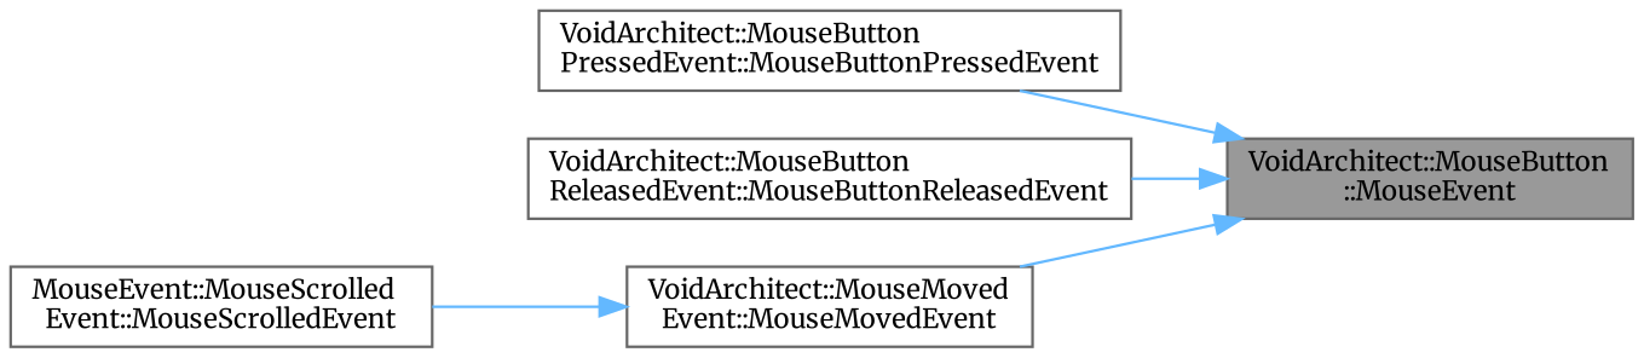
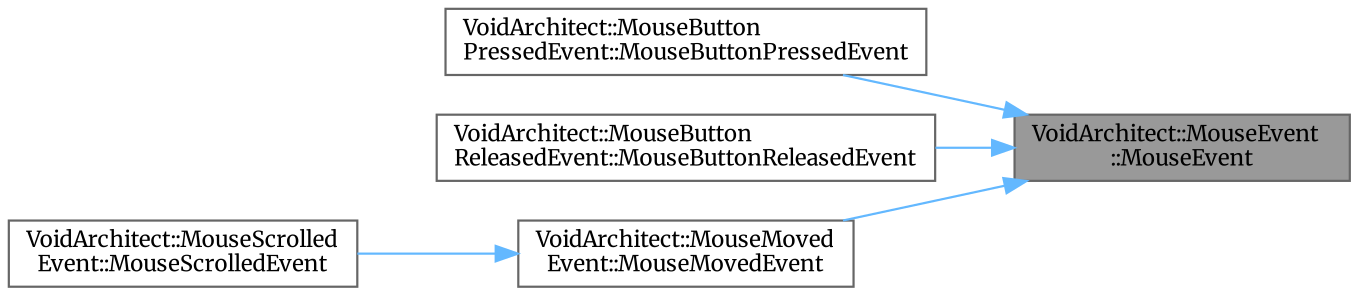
  digraph {
    fontname=Merriweather
    rankdir=RL
    node [color=grey40 fillcolor=white fontname=Merriweather fontsize=10 shape=box style=filled]
    edge [color=steelblue1 dir=back fontname=Merriweather fontsize=10 labelfontname=Helvetica labelfontsize=10 style=solid]
-   n1 [color=gray40 fillcolor=grey60 fontcolor=black height=0.2 label="VoidArchitect::MouseButton\l::MouseEvent" width=0.4]
+   n1 [color=gray40 fillcolor=grey60 fontcolor=black height=0.2 label="VoidArchitect::MouseEvent\l::MouseEvent" width=0.4]
    n2 [height=0.2 label="VoidArchitect::MouseButton\lPressedEvent::MouseButtonPressedEvent" width=0.4]
    n3 [height=0.2 label="VoidArchitect::MouseButton\lReleasedEvent::MouseButtonReleasedEvent" width=0.4]
    n4 [height=0.2 label="VoidArchitect::MouseMoved\lEvent::MouseMovedEvent" width=0.4]
-   n5 [height=0.2 label="MouseEvent::MouseScrolled\lEvent::MouseScrolledEvent" width=0.4]
+   n5 [height=0.2 label="VoidArchitect::MouseScrolled\lEvent::MouseScrolledEvent" width=0.4]
    n1 -> n2
    n1 -> n3
    n1 -> n4
    n4 -> n5
  }
